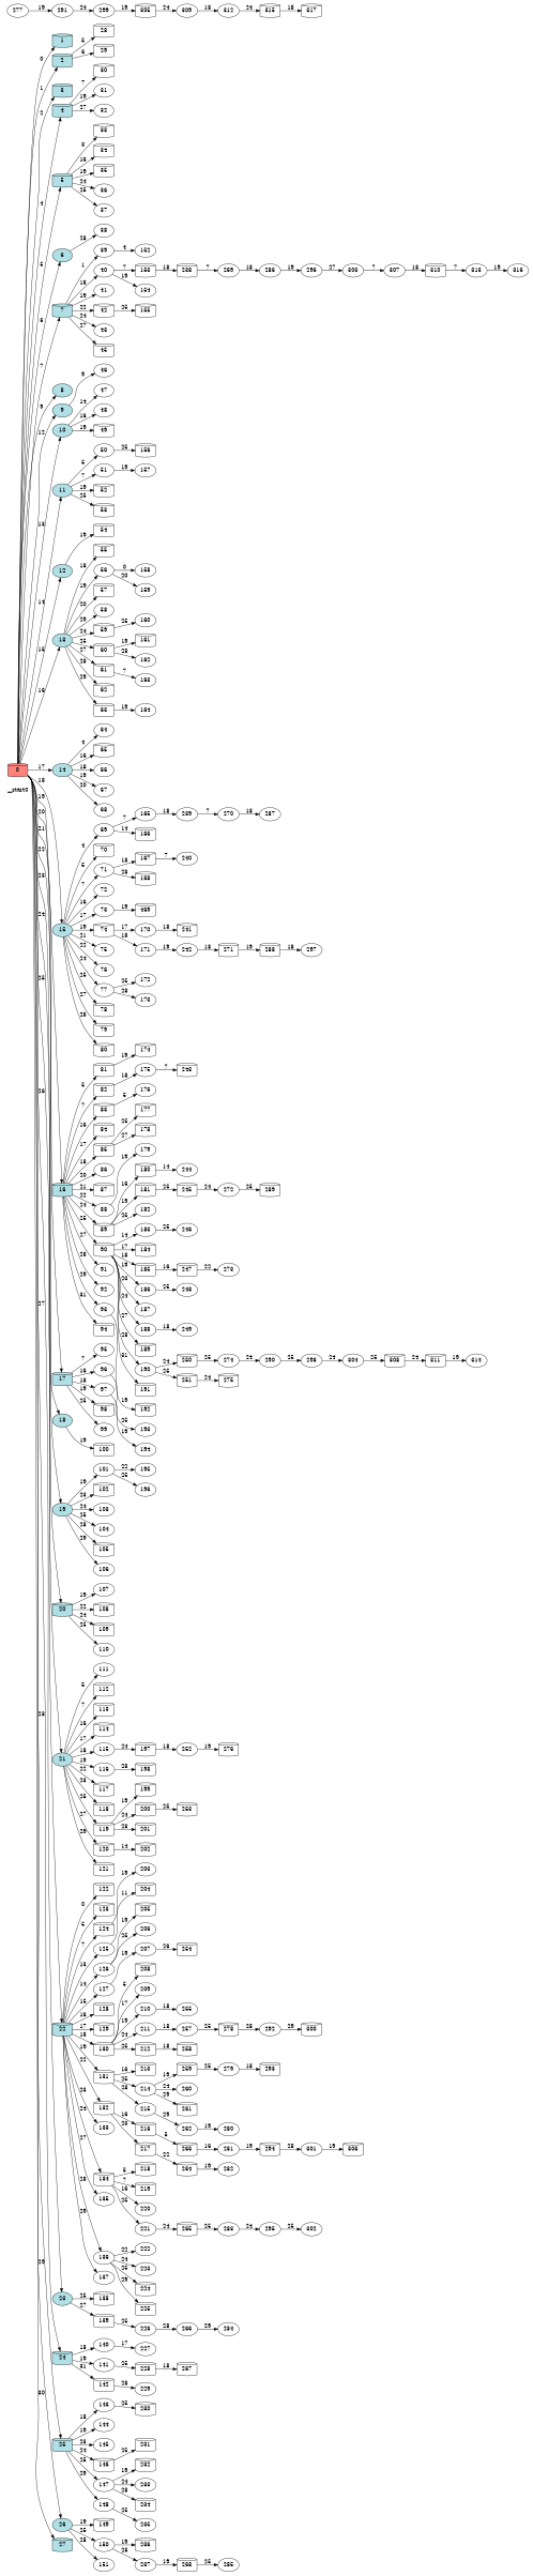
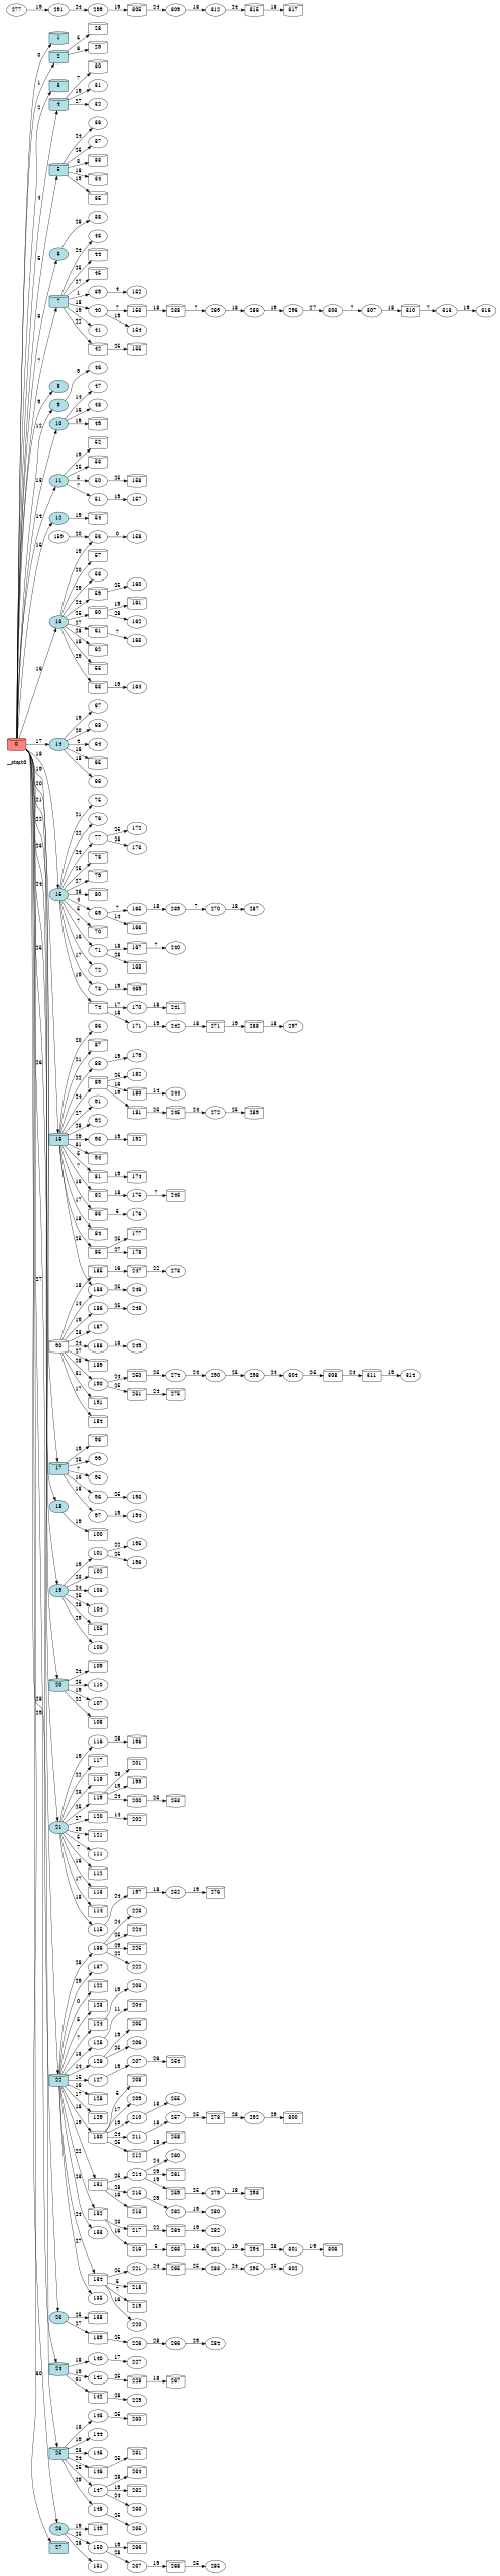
  digraph {
    rankdir=LR
    node [shape=ellipse color=black fillcolor=white style=filled]
    __start0 [shape=none color="" fillcolor="" style=""]
    n2 [fillcolor="#ff817b" label=0 shape=cylinder]
    n3 [fillcolor=powderblue label=1 shape=cylinder style="rounded,filled"]
    n4 [fillcolor=powderblue label=2 shape=cylinder]
    n5 [fillcolor=powderblue label=3 shape=cylinder]
    n6 [fillcolor=powderblue label=4 shape=cylinder style="rounded,filled"]
    n7 [fillcolor=powderblue label=5 shape=cylinder style="rounded,filled"]
    n8 [fillcolor=powderblue label=6 style="rounded,filled"]
    n9 [fillcolor=powderblue label=7 shape=cylinder style="rounded,filled"]
    n10 [fillcolor=powderblue label=8 style="rounded,filled"]
    n11 [fillcolor=powderblue label=9]
    n12 [fillcolor=powderblue label=10]
    n13 [fillcolor=powderblue label=11]
    n14 [fillcolor=powderblue label=12]
    n15 [fillcolor=powderblue label=13 style="rounded,filled"]
    n16 [fillcolor=powderblue label=14]
    n17 [fillcolor=powderblue label=15 style="rounded,filled"]
    n18 [fillcolor=powderblue label=16 shape=cylinder style="rounded,filled"]
    n19 [fillcolor=powderblue label=17 shape=cylinder]
    n20 [fillcolor=powderblue label=18]
    n21 [fillcolor=powderblue label=19]
    n22 [fillcolor=powderblue label=20 shape=cylinder]
    n23 [fillcolor=powderblue label=21 style="rounded,filled"]
    n24 [fillcolor=powderblue label=22 shape=cylinder style="rounded,filled"]
    n25 [fillcolor=powderblue label=23 style="rounded,filled"]
    n26 [fillcolor=powderblue label=24 shape=cylinder style="rounded,filled"]
    n27 [fillcolor=powderblue label=25 shape=cylinder style="rounded,filled"]
    n28 [fillcolor=powderblue label=26]
    n29 [fillcolor=powderblue label=27 shape=cylinder style="rounded,filled"]
    n30 [label=28 shape=cylinder style="rounded,filled"]
    n31 [label=29 shape=cylinder]
    n32 [label=30 shape=cylinder]
    n33 [label=31]
    n34 [label=32 style="rounded,filled"]
    n35 [label=33 shape=cylinder]
    n36 [label=34 shape=cylinder]
    n37 [label=35 shape=cylinder]
    n38 [label=36]
    n39 [label=37]
    n40 [label=38 style="rounded,filled"]
    n41 [label=39]
    n42 [label=40 style="rounded,filled"]
    n43 [label=41]
    n44 [label=42 shape=cylinder]
    n45 [label=43]
+   n46 [label=44 shape=cylinder]
    n47 [label=45 shape=cylinder style="rounded,filled"]
    n48 [label=46]
    n49 [label=47]
    n50 [label=48]
    n51 [label=49 shape=cylinder]
    n52 [label=50]
    n53 [label=51]
    n54 [label=52 shape=cylinder]
    n55 [label=53 shape=cylinder]
    n56 [label=54 shape=cylinder]
    n57 [label=55 shape=cylinder]
    n58 [label=56]
    n59 [label=57 shape=cylinder]
    n60 [label=58]
    n61 [label=59 shape=cylinder]
    n62 [label=60 shape=cylinder]
    n63 [label=61 shape=cylinder]
    n64 [label=62 shape=cylinder]
    n65 [label=63 shape=cylinder]
    n66 [label=64]
    n67 [label=65 shape=cylinder]
    n68 [label=66]
    n69 [label=67]
    n70 [label=68]
    n71 [label=69]
    n72 [label=70 shape=cylinder]
    n73 [label=71]
    n74 [label=72]
    n75 [label=73]
    n76 [label=74 shape=cylinder]
    n77 [label=75]
    n78 [label=76]
    n79 [label=77 style="rounded,filled"]
    n80 [label=78 shape=cylinder]
    n81 [label=79 shape=cylinder style="rounded,filled"]
    n82 [label=80 shape=cylinder]
    n83 [label=81 shape=cylinder]
    n84 [label=82 shape=cylinder]
    n85 [label=83 shape=cylinder]
    n86 [label=84 shape=cylinder]
    n87 [label=85 shape=cylinder style="rounded,filled"]
    n88 [label=86]
    n89 [label=87 shape=cylinder]
    n90 [label=88 style="rounded,filled"]
    n91 [label=89 shape=cylinder style="rounded,filled"]
    n92 [label=90 shape=cylinder style="rounded,filled"]
    n93 [label=91]
    n94 [label=92 style="rounded,filled"]
    n95 [label=93]
    n96 [label=94 shape=cylinder]
    n97 [label=95]
    n98 [label=96]
    n99 [label=97]
    n100 [label=98 shape=cylinder]
    n101 [label=99]
    n102 [label=100 shape=cylinder]
    n103 [label=101]
    n104 [label=102 shape=cylinder]
    n105 [label=103]
    n106 [label=104 style="rounded,filled"]
    n107 [label=105 shape=cylinder]
    n108 [label=106]
    n109 [label=107]
    n110 [label=108 shape=cylinder]
    n111 [label=109 shape=cylinder]
    n112 [label=110]
    n113 [label=111]
    n114 [label=112 shape=cylinder style="rounded,filled"]
    n115 [label=113 shape=cylinder]
    n116 [label=114 shape=cylinder]
    n117 [label=115]
    n118 [label=116]
    n119 [label=117 shape=cylinder]
    n120 [label=118 shape=cylinder]
    n121 [label=119 shape=cylinder]
    n122 [label=120 shape=cylinder]
    n123 [label=121 shape=cylinder]
    n124 [label=122 shape=cylinder]
    n125 [label=123 shape=cylinder]
    n126 [label=124 shape=cylinder style="rounded,filled"]
    n127 [label=125]
    n128 [label=126]
    n129 [label=127]
    n130 [label=128 shape=cylinder]
    n131 [label=129 shape=cylinder]
    n132 [label=130 shape=cylinder style="rounded,filled"]
    n133 [label=131 shape=cylinder style="rounded,filled"]
    n134 [label=132 shape=cylinder]
    n135 [label=133]
    n136 [label=134 shape=cylinder]
    n137 [label=135 style="rounded,filled"]
    n138 [label=136]
    n139 [label=137]
    n140 [label=138 shape=cylinder style="rounded,filled"]
    n141 [label=139 shape=cylinder]
    n142 [label=140]
    n143 [label=141 style="rounded,filled"]
    n144 [label=142 shape=cylinder]
    n145 [label=143]
    n146 [label=144 style="rounded,filled"]
    n147 [label=145]
    n148 [label=146 shape=cylinder]
    n149 [label=147]
    n150 [label=148]
    n151 [label=149 shape=cylinder]
    n152 [label=150]
    n153 [label=151]
    n154 [label=152]
    n155 [label=153 shape=cylinder]
    n156 [label=154]
    n157 [label=155 shape=cylinder]
    n158 [label=156 shape=cylinder]
    n159 [label=157]
    n160 [label=158]
    n161 [label=159]
    n162 [label=160]
    n163 [label=161 shape=cylinder]
    n164 [label=162]
    n165 [label=163]
    n166 [label=164]
    n167 [label=165]
    n168 [label=166 shape=cylinder]
    n169 [label=167 shape=cylinder]
    n170 [label=168 shape=cylinder]
    n171 [label=469 shape=cylinder]
    n172 [label=170]
    n173 [label=171]
    n174 [label=172]
    n175 [label=173]
    n176 [label=174 shape=cylinder]
    n177 [label=175]
    n178 [label=176]
    n179 [label=177 shape=cylinder]
    n180 [label=178 shape=cylinder]
    n181 [label=179]
    n182 [label=180 shape=cylinder]
    n183 [label=181 shape=cylinder]
    n184 [label=182]
    n185 [label=183]
    n186 [label=184 shape=cylinder]
    n187 [label=185 shape=cylinder]
    n188 [label=186 style="rounded,filled"]
    n189 [label=187]
    n190 [label=188]
    n191 [label=189 shape=cylinder]
    n192 [label=190]
    n193 [label=191 shape=cylinder]
    n194 [label=192 shape=cylinder]
    n195 [label=193]
    n196 [label=194]
    n197 [label=195]
    n198 [label=196]
    n199 [label=197 shape=cylinder]
    n200 [label=198 shape=cylinder style="rounded,filled"]
    n201 [label=199 shape=cylinder]
    n202 [label=200 shape=cylinder]
    n203 [label=201 shape=cylinder]
    n204 [label=202 shape=cylinder]
    n205 [label=203]
    n206 [label=204 shape=cylinder]
    n207 [label=205 shape=cylinder style="rounded,filled"]
    n208 [label=206]
    n209 [label=207]
    n210 [label=208 shape=cylinder]
    n211 [label=209]
    n212 [label=210]
    n213 [label=211]
    n214 [label=212 shape=cylinder]
    n215 [label=213 shape=cylinder]
    n216 [label=214]
    n217 [label=215]
    n218 [label=216 shape=cylinder]
    n219 [label=217 shape=cylinder]
    n220 [label=218 shape=cylinder]
    n221 [label=219 shape=cylinder]
    n222 [label=220]
    n223 [label=221]
    n224 [label=222]
    n225 [label=223]
    n226 [label=224 shape=cylinder]
    n227 [label=225 shape=cylinder]
    n228 [label=226]
    n229 [label=227]
    n230 [label=228 shape=cylinder]
    n231 [label=229]
    n232 [label=230 shape=cylinder]
    n233 [label=231 shape=cylinder]
    n234 [label=232 shape=cylinder]
    n235 [label=233]
    n236 [label=234 shape=cylinder]
    n237 [label=235]
    n238 [label=236 shape=cylinder]
    n239 [label=237]
    n240 [label=238 shape=cylinder]
    n241 [label=239]
    n242 [label=240]
    n243 [label=241 shape=cylinder]
    n244 [label=242]
    n245 [label=243 shape=cylinder]
    n246 [label=244]
    n247 [label=245 shape=cylinder]
    n248 [label=246 style="rounded,filled"]
    n249 [label=247 shape=cylinder]
    n250 [label=248]
    n251 [label=249]
    n252 [label=250 shape=cylinder]
    n253 [label=251 shape=cylinder]
    n254 [label=252]
    n255 [label=253 shape=cylinder]
    n256 [label=254 shape=cylinder]
    n257 [label=255]
    n258 [label=257]
    n259 [label=258 shape=cylinder]
    n260 [label=259 shape=cylinder]
    n261 [label=260]
    n262 [label=261 shape=cylinder]
    n263 [label=262]
    n264 [label=263 shape=cylinder]
    n265 [label=264 shape=cylinder]
    n266 [label=265 shape=cylinder]
    n267 [label=266]
    n268 [label=267 shape=cylinder]
    n269 [label=268 shape=cylinder]
    n270 [label=269]
    n271 [label=270]
    n272 [label=271 shape=cylinder]
    n273 [label=272]
    n274 [label=273]
    n275 [label=274]
    n276 [label=275 shape=cylinder]
    n277 [label=276 shape=cylinder]
    n278 [label=278 shape=cylinder]
    n279 [label=279]
    n280 [label=280]
    n281 [label=281]
    n282 [label=282]
    n283 [label=283]
    n284 [label=284]
    n285 [label=285]
    n286 [label=286]
    n287 [label=287]
    n288 [label=288 shape=cylinder]
    n289 [label=289 shape=cylinder]
    n290 [label=290]
    n291 [label=277]
    n292 [label=291]
    n293 [label=292]
    n294 [label=293 shape=cylinder]
    n295 [label=294 shape=cylinder]
    n296 [label=295]
    n297 [label=296]
    n298 [label=297 style="rounded,filled"]
    n299 [label=298]
    n300 [label=299]
    n301 [label=300 shape=cylinder]
    n302 [label=301]
    n303 [label=302]
    n304 [label=303]
    n305 [label=304]
    n306 [label=305 shape=cylinder]
    n307 [label=306 shape=cylinder]
    n308 [label=307]
    n309 [label=308 shape=cylinder]
    n310 [label=309]
    n311 [label=310 shape=cylinder]
    n312 [label=311 shape=cylinder]
    n313 [label=312]
    n314 [label=313]
    n315 [label=314]
    n316 [label=315 shape=cylinder]
    n317 [label=316]
    n318 [label=317 shape=cylinder]
    n2 -> n3 [label=0]
    n2 -> n4 [label=1]
    n2 -> n5 [label=2]
    n2 -> n6 [label=4]
    n2 -> n7 [label=5]
    n2 -> n8 [label=6]
    n2 -> n9 [label=7]
    n2 -> n10 [label=9]
    n2 -> n11 [label=12]
    n2 -> n12 [label=13]
    n2 -> n13 [label=14]
    n2 -> n14 [label=15]
    n2 -> n15 [label=16]
    n2 -> n16 [label=17]
    n2 -> n17 [label=18]
    n2 -> n18 [label=19]
    n2 -> n19 [label=20]
    n2 -> n20 [label=21]
    n2 -> n21 [label=22]
    n2 -> n22 [label=23]
    n2 -> n23 [label=24]
    n2 -> n24 [label=25]
    n2 -> n25 [label=26]
    n2 -> n26 [label=27]
    n2 -> n27 [label=28]
    n2 -> n28 [label=29]
    n2 -> n29 [label=30]
    n4 -> n30 [label=5]
    n4 -> n31 [label=6]
    n6 -> n32 [label=7]
    n6 -> n33 [label=19]
    n6 -> n34 [label=27]
    n7 -> n35 [label=3]
    n7 -> n36 [label=16]
    n7 -> n37 [label=19]
    n7 -> n38 [label=24]
    n7 -> n39 [label=25]
    n8 -> n40 [label=28]
    n9 -> n41 [label=1]
    n9 -> n42 [label=18]
    n9 -> n43 [label=19]
    n9 -> n44 [label=22]
    n9 -> n45 [label=24]
+   n9 -> n46 [label=25]
    n9 -> n47 [label=27]
    n11 -> n48 [label=9]
    n12 -> n49 [label=14]
    n12 -> n50 [label=16]
    n12 -> n51 [label=19]
    n13 -> n52 [label=5]
    n13 -> n53 [label=7]
    n13 -> n54 [label=19]
    n13 -> n55 [label=25]
    n14 -> n56 [label=19]
    n15 -> n57 [label=18]
    n15 -> n58 [label=19]
    n15 -> n59 [label=20]
    n15 -> n60 [label=29]
    n15 -> n61 [label=24]
    n15 -> n62 [label=25]
    n15 -> n63 [label=27]
    n15 -> n64 [label=28]
    n15 -> n65 [label=29]
    n16 -> n66 [label=4]
    n16 -> n67 [label=16]
    n16 -> n68 [label=18]
    n16 -> n69 [label=19]
    n16 -> n70 [label=20]
    n17 -> n71 [label=4]
    n17 -> n72 [label=5]
    n17 -> n73 [label=7]
    n17 -> n74 [label=16]
    n17 -> n75 [label=17]
    n17 -> n76 [label=19]
    n17 -> n77 [label=21]
    n17 -> n78 [label=22]
    n17 -> n79 [label=24]
    n17 -> n80 [label=25]
    n17 -> n81 [label=27]
    n17 -> n82 [label=28]
    n18 -> n83 [label=5]
    n18 -> n84 [label=7]
    n18 -> n85 [label=16]
    n18 -> n86 [label=17]
    n18 -> n87 [label=18]
    n18 -> n88 [label=20]
    n18 -> n89 [label=21]
    n18 -> n90 [label=22]
    n18 -> n91 [label=24]
-   n18 -> n92 [label=25]
+   n18 -> n185 [label=25]
    n18 -> n93 [label=27]
    n18 -> n94 [label=28]
    n18 -> n95 [label=29]
    n18 -> n96 [label=31]
    n19 -> n97 [label=7]
    n19 -> n98 [label=16]
    n19 -> n99 [label=18]
    n19 -> n100 [label=19]
    n19 -> n101 [label=25]
    n20 -> n102 [label=19]
    n21 -> n103 [label=19]
    n21 -> n104 [label=23]
    n21 -> n105 [label=24]
    n21 -> n106 [label=25]
    n21 -> n107 [label=28]
    n21 -> n108 [label=29]
    n22 -> n109 [label=19]
    n22 -> n110 [label=22]
    n22 -> n111 [label=24]
    n22 -> n112 [label=25]
    n23 -> n113 [label=5]
    n23 -> n114 [label=7]
    n23 -> n115 [label=16]
    n23 -> n116 [label=17]
    n23 -> n117 [label=18]
    n23 -> n118 [label=19]
    n23 -> n119 [label=22]
    n23 -> n120 [label=23]
    n23 -> n121 [label=25]
    n23 -> n122 [label=27]
    n23 -> n123 [label=29]
    n24 -> n124 [label=0]
    n24 -> n125 [label=5]
    n24 -> n126 [label=7]
    n24 -> n127 [label=13]
    n24 -> n128 [label=14]
    n24 -> n129 [label=15]
    n24 -> n130 [label=16]
    n24 -> n131 [label=17]
    n24 -> n132 [label=18]
    n24 -> n133 [label=19]
    n24 -> n134 [label=22]
    n24 -> n135 [label=23]
    n24 -> n136 [label=24]
    n24 -> n137 [label=27]
    n24 -> n138 [label=28]
    n24 -> n139 [label=29]
    n25 -> n140 [label=25]
    n25 -> n141 [label=27]
    n26 -> n142 [label=18]
    n26 -> n143 [label=19]
    n26 -> n144 [label=31]
    n27 -> n145 [label=18]
    n27 -> n146 [label=19]
    n27 -> n147 [label=23]
    n27 -> n148 [label=24]
    n27 -> n149 [label=25]
    n27 -> n150 [label=29]
    n28 -> n151 [label=19]
    n28 -> n152 [label=25]
    n28 -> n153 [label=28]
    n41 -> n154 [label=4]
    n42 -> n155 [label=7]
    n42 -> n156 [label=19]
    n44 -> n157 [label=25]
    n52 -> n158 [label=25]
    n53 -> n159 [label=19]
    n58 -> n160 [label=0]
-   n58 -> n161 [label=20]
+   n161 -> n58 [label=20]
    n61 -> n162 [label=25]
    n62 -> n163 [label=19]
    n62 -> n164 [label=28]
    n63 -> n165 [label=7]
    n65 -> n166 [label=19]
    n71 -> n167 [label=7]
    n71 -> n168 [label=14]
    n73 -> n169 [label=18]
    n73 -> n170 [label=28]
    n75 -> n171 [label=19]
    n76 -> n172 [label=17]
    n76 -> n173 [label=18]
    n79 -> n174 [label=25]
    n79 -> n175 [label=28]
    n83 -> n176 [label=19]
    n84 -> n177 [label=18]
    n85 -> n178 [label=5]
    n87 -> n179 [label=25]
    n87 -> n180 [label=27]
    n90 -> n181 [label=19]
    n91 -> n182 [label=16]
    n91 -> n183 [label=19]
    n91 -> n184 [label=25]
    n92 -> n185 [label=14]
    n92 -> n186 [label=17]
    n92 -> n187 [label=18]
    n92 -> n188 [label=19]
    n92 -> n189 [label=23]
    n92 -> n190 [label=24]
    n92 -> n191 [label=27]
    n92 -> n192 [label=28]
    n92 -> n193 [label=31]
    n95 -> n194 [label=19]
    n98 -> n195 [label=25]
    n99 -> n196 [label=19]
    n103 -> n197 [label=22]
    n103 -> n198 [label=25]
    n117 -> n199 [label=24]
    n118 -> n200 [label=28]
    n121 -> n201 [label=19]
    n121 -> n202 [label=24]
    n121 -> n203 [label=28]
    n122 -> n204 [label=14]
    n126 -> n205 [label=19]
    n127 -> n206 [label=11]
    n128 -> n207 [label=19]
    n128 -> n208 [label=25]
    n129 -> n209 [label=19]
    n132 -> n210 [label=5]
    n132 -> n211 [label=17]
    n132 -> n212 [label=19]
    n132 -> n213 [label=24]
    n132 -> n214 [label=25]
    n133 -> n215 [label=16]
    n133 -> n216 [label=25]
    n133 -> n217 [label=28]
    n134 -> n218 [label=16]
    n134 -> n219 [label=23]
    n136 -> n220 [label=5]
    n136 -> n221 [label=7]
    n136 -> n222 [label=16]
    n136 -> n223 [label=25]
    n138 -> n224 [label=22]
    n138 -> n225 [label=24]
    n138 -> n226 [label=25]
    n138 -> n227 [label=29]
    n141 -> n228 [label=25]
    n142 -> n229 [label=17]
    n143 -> n230 [label=25]
    n144 -> n231 [label=28]
    n145 -> n232 [label=25]
    n148 -> n233 [label=25]
    n149 -> n234 [label=19]
    n149 -> n235 [label=24]
    n149 -> n236 [label=28]
    n150 -> n237 [label=25]
    n152 -> n238 [label=19]
    n152 -> n239 [label=28]
    n155 -> n240 [label=18]
    n167 -> n241 [label=18]
    n169 -> n242 [label=7]
    n172 -> n243 [label=18]
    n173 -> n244 [label=19]
    n177 -> n245 [label=7]
    n182 -> n246 [label=14]
    n183 -> n247 [label=25]
    n185 -> n248 [label=25]
    n187 -> n249 [label=16]
    n188 -> n250 [label=25]
    n190 -> n251 [label=18]
    n192 -> n252 [label=24]
    n192 -> n253 [label=25]
    n199 -> n254 [label=18]
    n202 -> n255 [label=25]
    n209 -> n256 [label=26]
    n212 -> n257 [label=18]
    n213 -> n258 [label=18]
    n214 -> n259 [label=18]
    n216 -> n260 [label=19]
    n216 -> n261 [label=24]
    n216 -> n262 [label=29]
    n217 -> n263 [label=29]
    n218 -> n264 [label=5]
    n219 -> n265 [label=22]
    n223 -> n266 [label=24]
    n228 -> n267 [label=28]
    n230 -> n268 [label=18]
    n239 -> n269 [label=19]
    n240 -> n270 [label=7]
    n241 -> n271 [label=7]
    n244 -> n272 [label=18]
    n247 -> n273 [label=24]
    n249 -> n274 [label=22]
    n252 -> n275 [label=25]
    n253 -> n276 [label=24]
    n254 -> n277 [label=19]
    n258 -> n278 [label=25]
    n260 -> n279 [label=25]
    n263 -> n280 [label=19]
    n264 -> n281 [label=16]
    n265 -> n282 [label=19]
    n266 -> n283 [label=25]
    n267 -> n284 [label=29]
    n269 -> n285 [label=25]
    n270 -> n286 [label=18]
    n271 -> n287 [label=18]
    n272 -> n288 [label=19]
    n273 -> n289 [label=25]
    n275 -> n290 [label=24]
    n278 -> n293 [label=28]
    n279 -> n294 [label=18]
    n281 -> n295 [label=19]
    n283 -> n296 [label=24]
    n286 -> n297 [label=19]
    n288 -> n298 [label=18]
    n290 -> n299 [label=25]
    n291 -> n292 [label=19]
    n292 -> n300 [label=24]
    n293 -> n301 [label=29]
    n295 -> n302 [label=28]
    n296 -> n303 [label=25]
    n297 -> n304 [label=27]
    n299 -> n305 [label=24]
    n300 -> n306 [label=19]
    n302 -> n307 [label=19]
    n304 -> n308 [label=7]
    n305 -> n309 [label=25]
    n306 -> n310 [label=24]
    n308 -> n311 [label=18]
    n309 -> n312 [label=24]
    n310 -> n313 [label=18]
    n311 -> n314 [label=7]
    n312 -> n315 [label=19]
    n313 -> n316 [label=24]
    n314 -> n317 [label=19]
    n316 -> n318 [label=18]
  }
